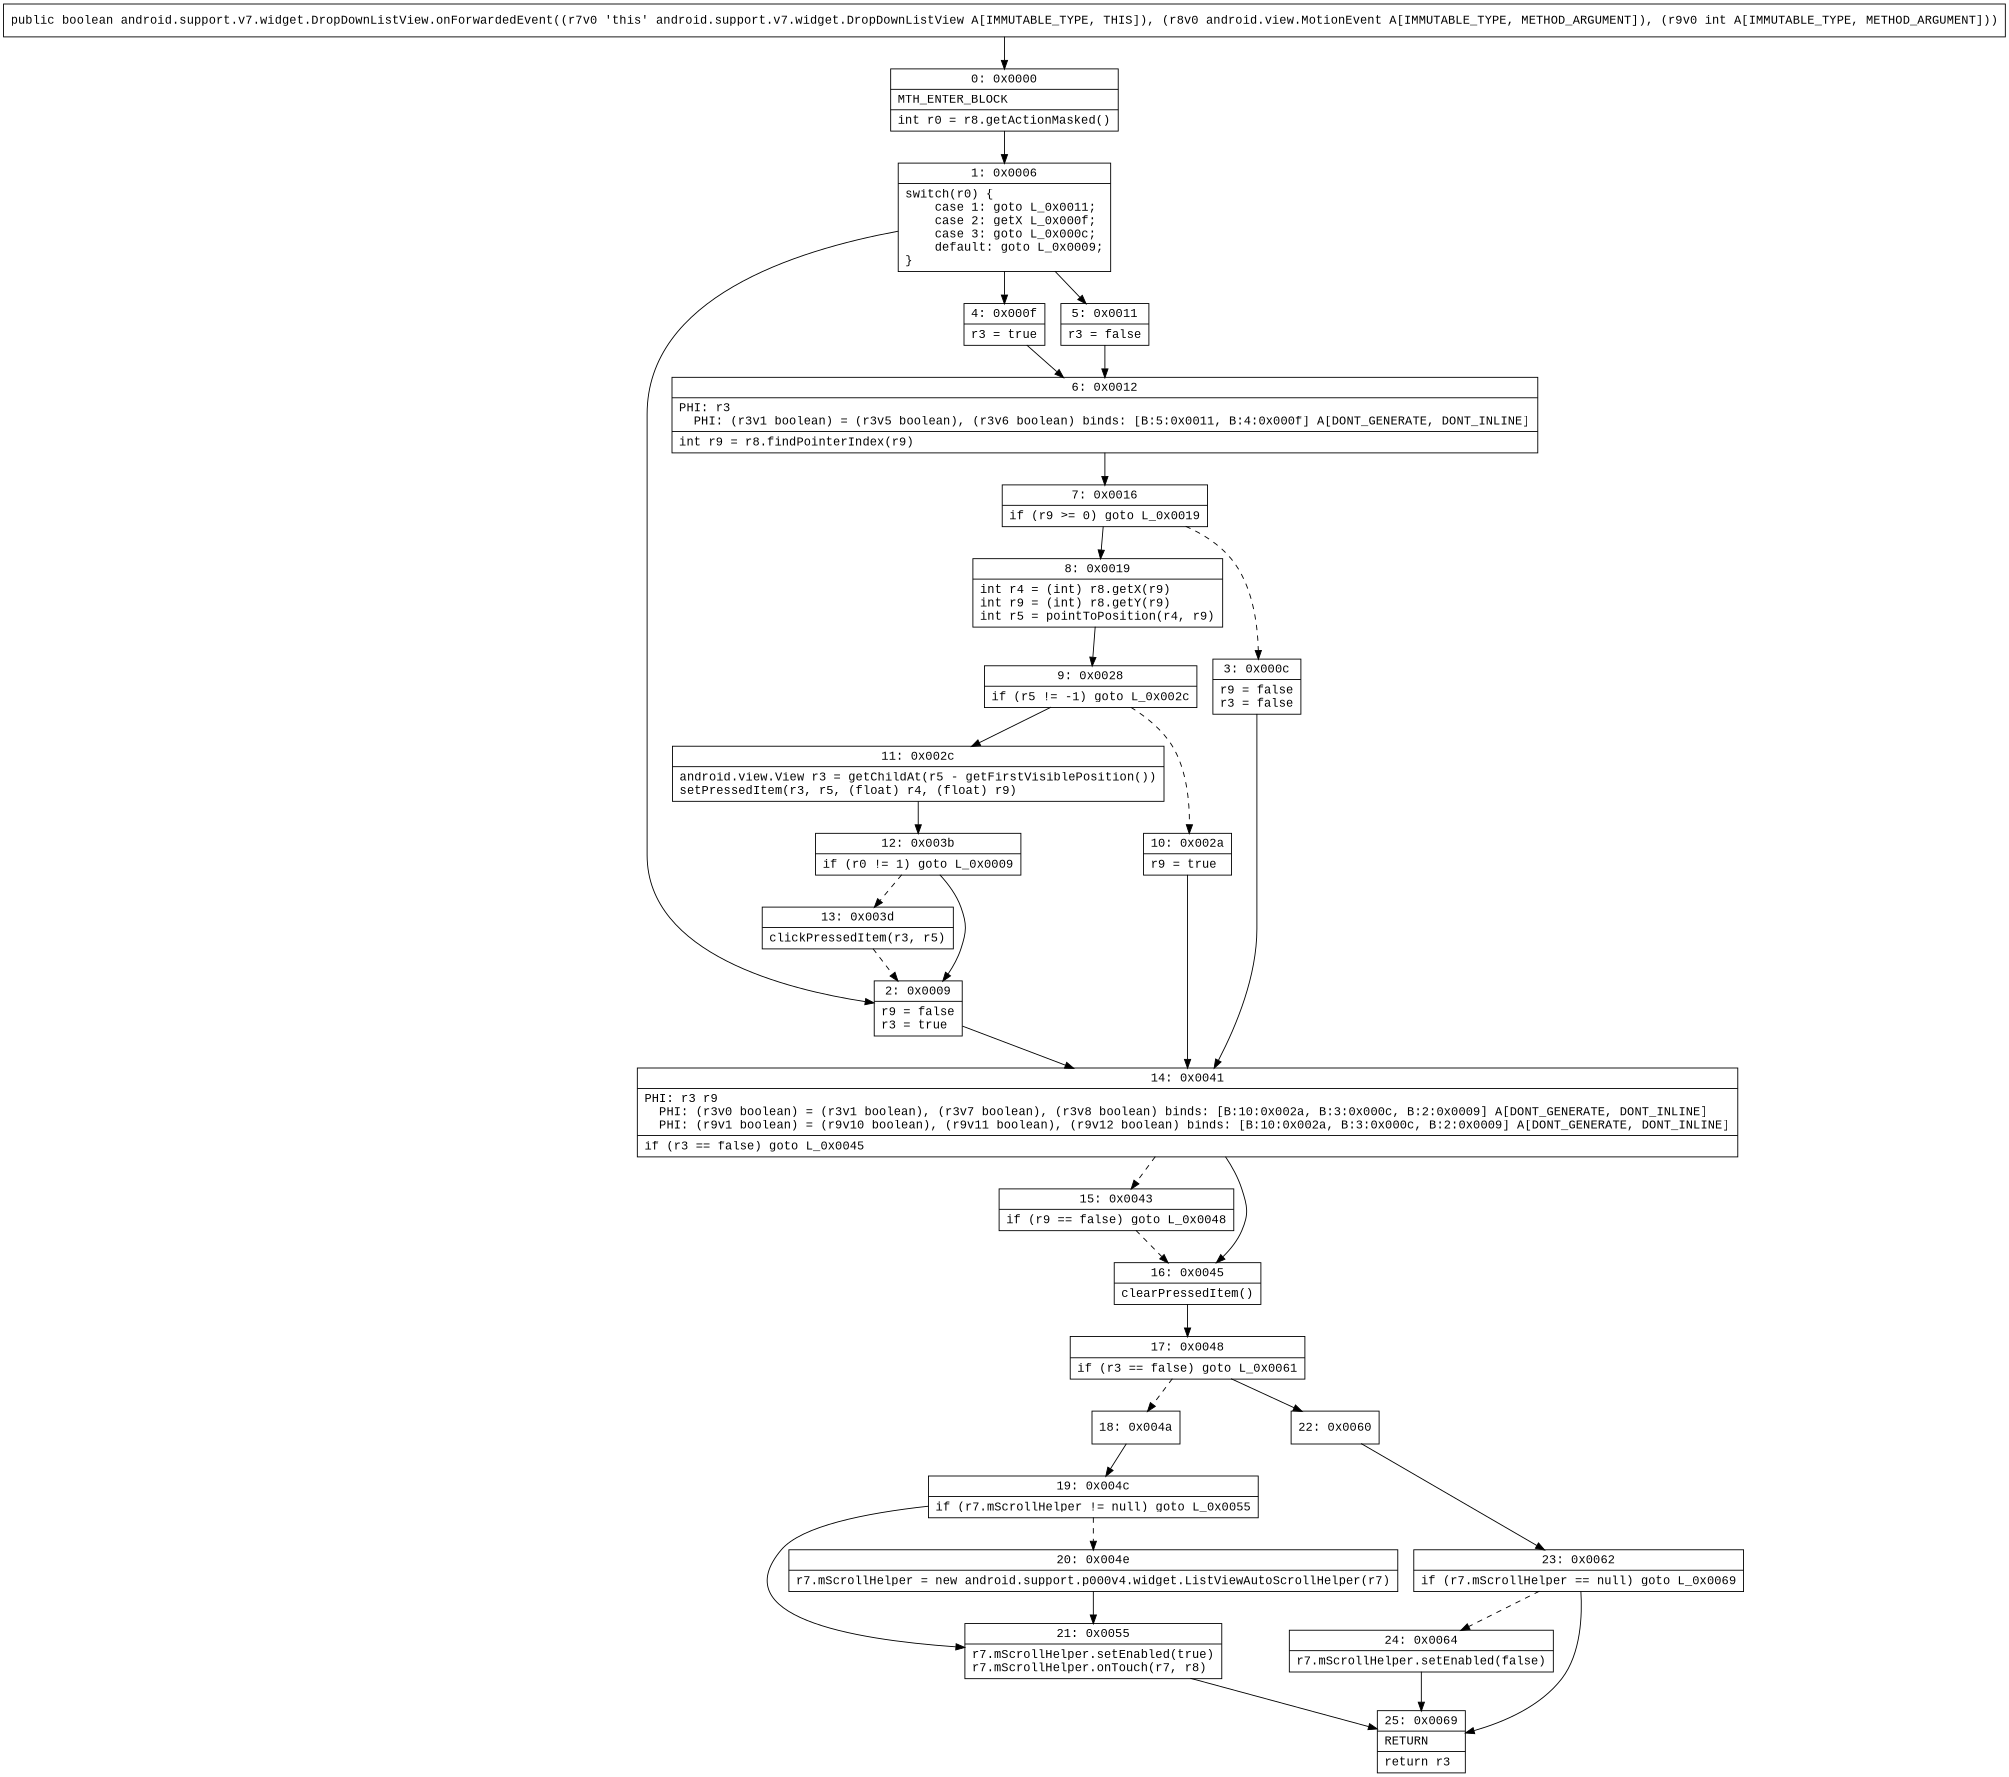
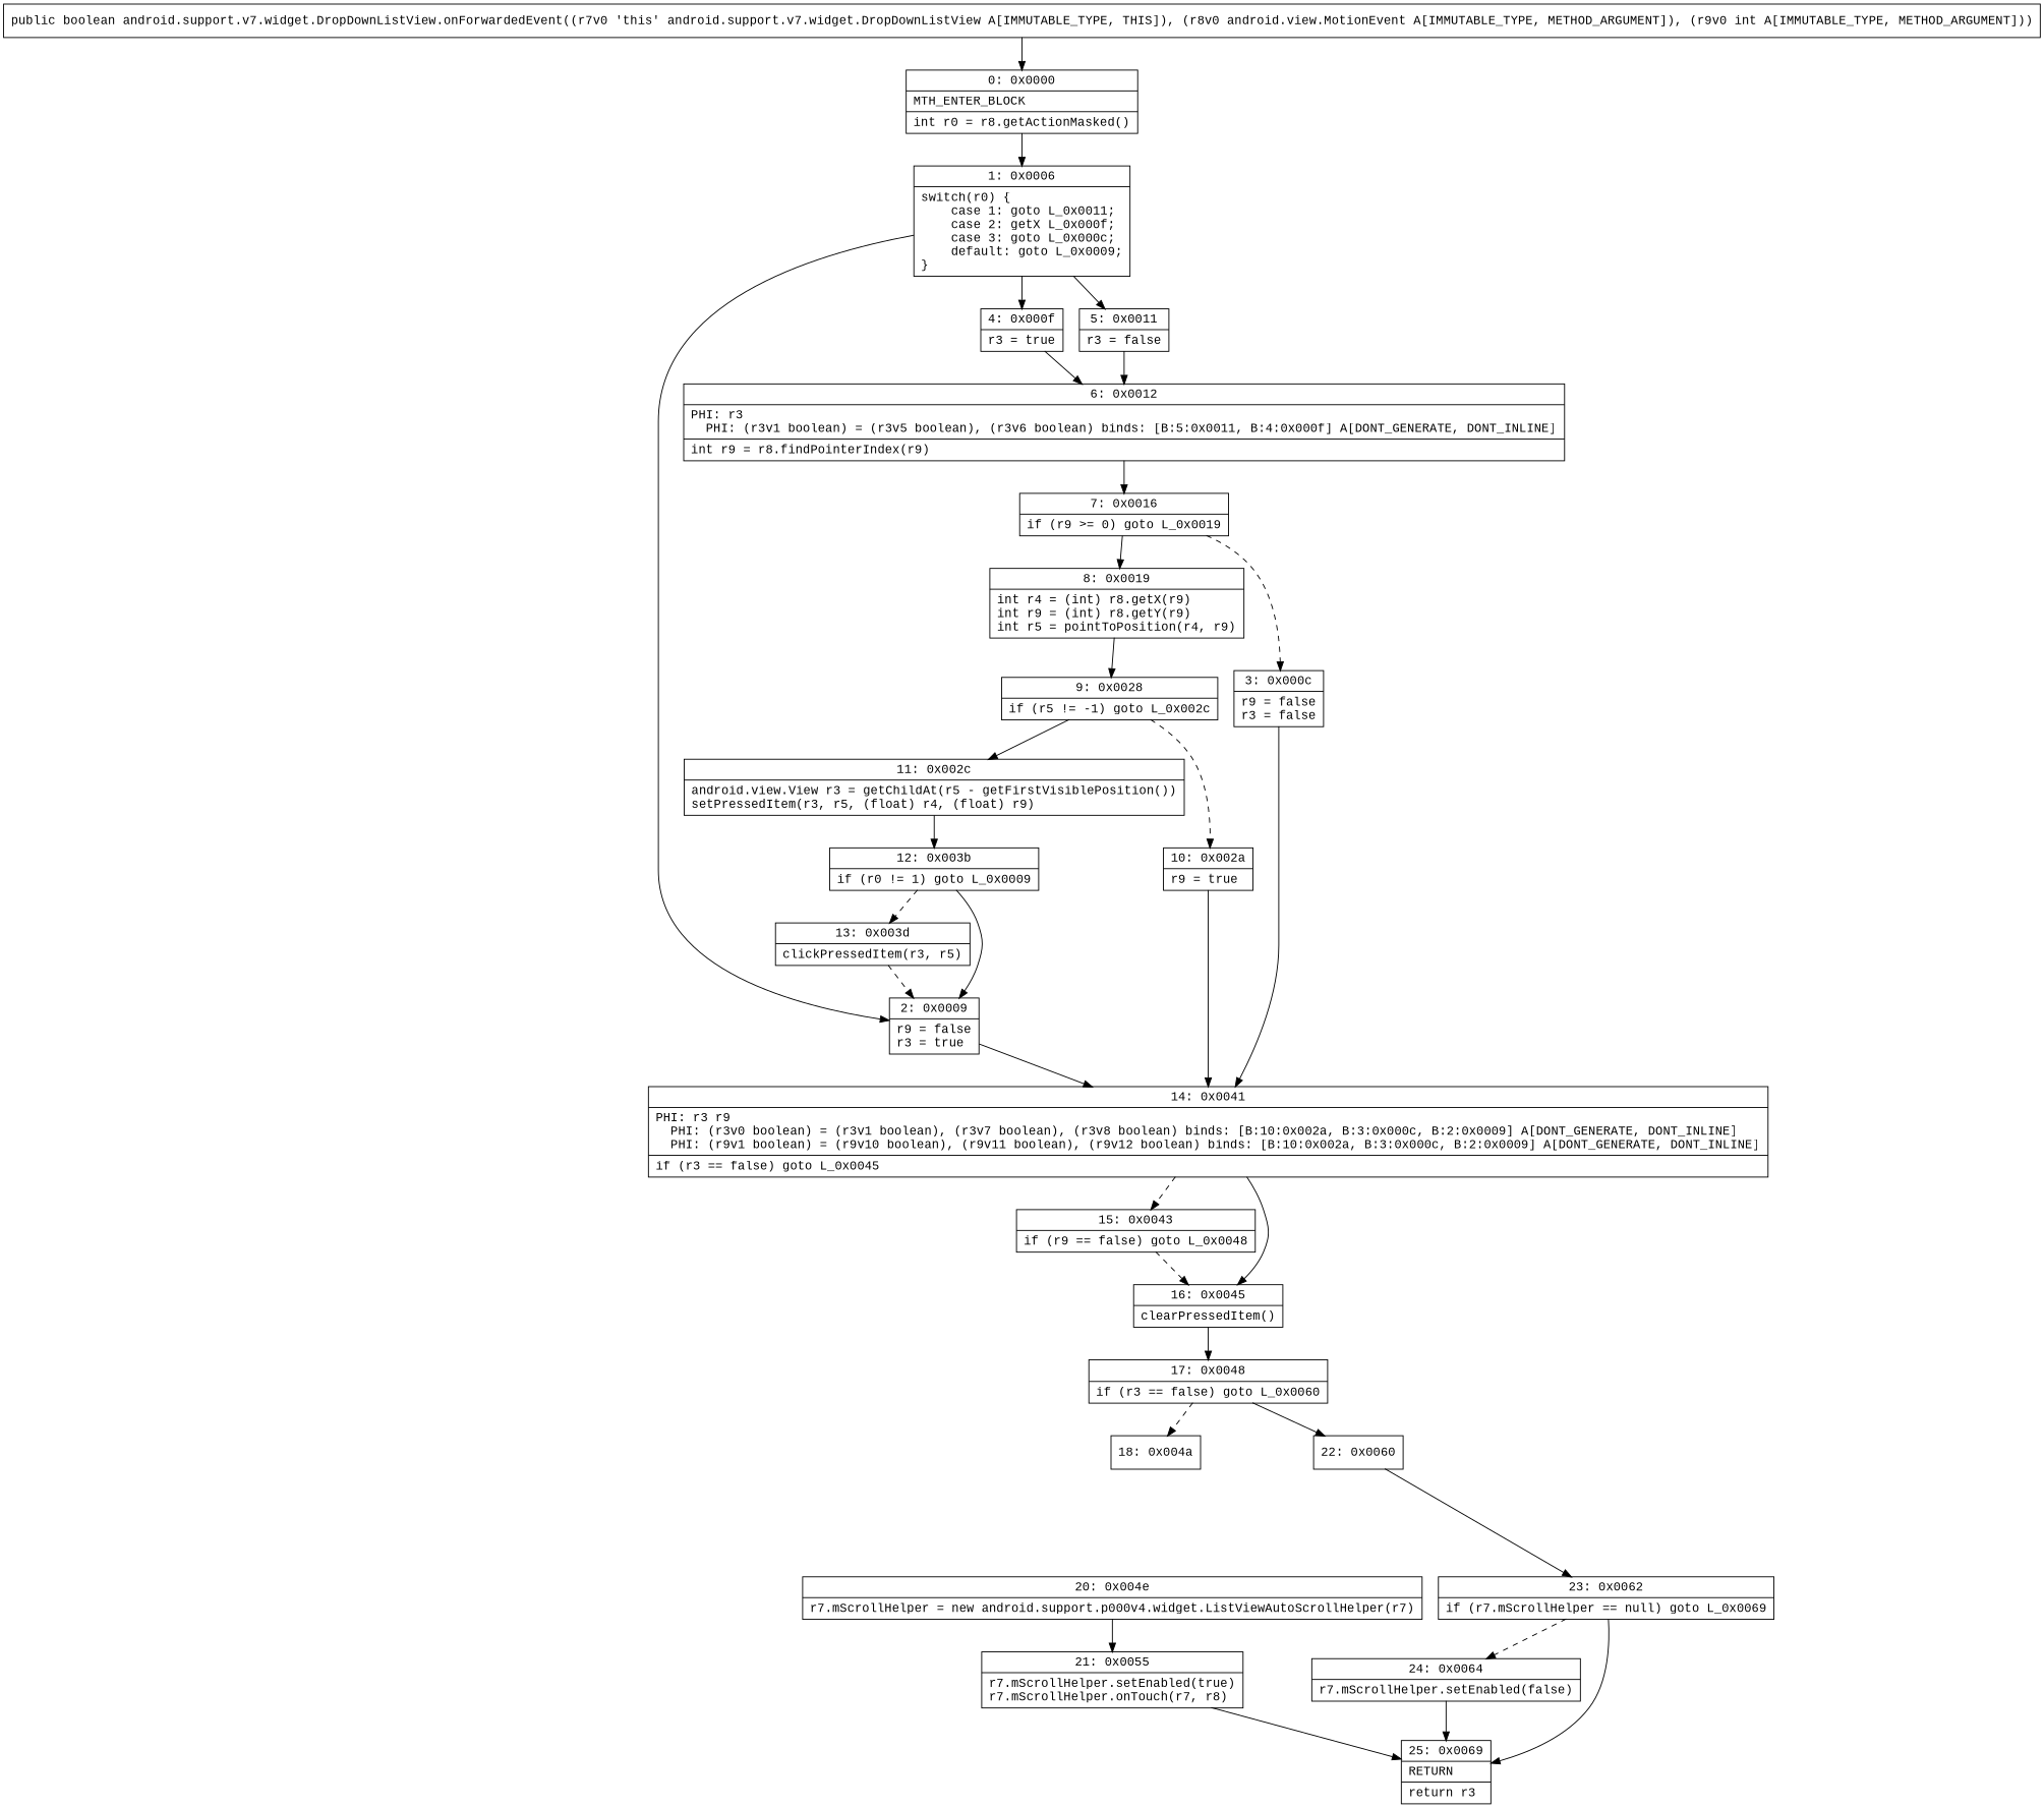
  digraph {
    fontname="Liberation Mono"
    node [fontname="Liberation Mono" shape=record]
    edge [fontname="Liberation Mono"]
    n1 [label="{0\:\ 0x0000|MTH_ENTER_BLOCK\l|int r0 = r8.getActionMasked()\l}"]
    n2 [label="{1\:\ 0x0006|switch(r0) \{\l    case 1: goto L_0x0011;\l    case 2: getX L_0x000f;\l    case 3: goto L_0x000c;\l    default: goto L_0x0009;\l\}\l}"]
    n3 [label="{2\:\ 0x0009|r9 = false\lr3 = true\l}"]
    n4 [label="{4\:\ 0x000f|r3 = true\l}"]
    n5 [label="{5\:\ 0x0011|r3 = false\l}"]
    n6 [label="{14\:\ 0x0041|PHI: r3 r9 \l  PHI: (r3v0 boolean) = (r3v1 boolean), (r3v7 boolean), (r3v8 boolean) binds: [B:10:0x002a, B:3:0x000c, B:2:0x0009] A[DONT_GENERATE, DONT_INLINE]\l  PHI: (r9v1 boolean) = (r9v10 boolean), (r9v11 boolean), (r9v12 boolean) binds: [B:10:0x002a, B:3:0x000c, B:2:0x0009] A[DONT_GENERATE, DONT_INLINE]\l|if (r3 == false) goto L_0x0045\l}"]
    n7 [label="{3\:\ 0x000c|r9 = false\lr3 = false\l}"]
    n8 [label="{6\:\ 0x0012|PHI: r3 \l  PHI: (r3v1 boolean) = (r3v5 boolean), (r3v6 boolean) binds: [B:5:0x0011, B:4:0x000f] A[DONT_GENERATE, DONT_INLINE]\l|int r9 = r8.findPointerIndex(r9)\l}"]
    n9 [label="{15\:\ 0x0043|if (r9 == false) goto L_0x0048\l}"]
    n10 [label="{16\:\ 0x0045|clearPressedItem()\l}"]
    n11 [label="{7\:\ 0x0016|if (r9 \>= 0) goto L_0x0019\l}"]
    n12 [label="{8\:\ 0x0019|int r4 = (int) r8.getX(r9)\lint r9 = (int) r8.getY(r9)\lint r5 = pointToPosition(r4, r9)\l}"]
    n13 [label="{9\:\ 0x0028|if (r5 != \-1) goto L_0x002c\l}"]
    n14 [label="{10\:\ 0x002a|r9 = true\l}"]
    n15 [label="{11\:\ 0x002c|android.view.View r3 = getChildAt(r5 \- getFirstVisiblePosition())\lsetPressedItem(r3, r5, (float) r4, (float) r9)\l}"]
    n16 [label="{12\:\ 0x003b|if (r0 != 1) goto L_0x0009\l}"]
    n17 [label="{13\:\ 0x003d|clickPressedItem(r3, r5)\l}"]
-   n18 [label="{17\:\ 0x0048|if (r3 == false) goto L_0x0061\l}"]
+   n18 [label="{17\:\ 0x0048|if (r3 == false) goto L_0x0060\l}"]
    n19 [label="{18\:\ 0x004a}"]
    n20 [label="{22\:\ 0x0060}"]
-   n21 [label="{19\:\ 0x004c|if (r7.mScrollHelper != null) goto L_0x0055\l}"]
    n22 [label="{23\:\ 0x0062|if (r7.mScrollHelper == null) goto L_0x0069\l}"]
    n23 [label="{20\:\ 0x004e|r7.mScrollHelper = new android.support.p000v4.widget.ListViewAutoScrollHelper(r7)\l}"]
    n24 [label="{21\:\ 0x0055|r7.mScrollHelper.setEnabled(true)\lr7.mScrollHelper.onTouch(r7, r8)\l}"]
    n25 [label="{25\:\ 0x0069|RETURN\l|return r3\l}"]
    n26 [label="{24\:\ 0x0064|r7.mScrollHelper.setEnabled(false)\l}"]
    n27 [label="{public boolean android.support.v7.widget.DropDownListView.onForwardedEvent((r7v0 'this' android.support.v7.widget.DropDownListView A[IMMUTABLE_TYPE, THIS]), (r8v0 android.view.MotionEvent A[IMMUTABLE_TYPE, METHOD_ARGUMENT]), (r9v0 int A[IMMUTABLE_TYPE, METHOD_ARGUMENT])) }"]
    n1 -> n2
    n2 -> n3
    n2 -> n4
    n2 -> n5
    n3 -> n6
    n4 -> n8
    n5 -> n8
    n6 -> n9 [style=dashed]
    n6 -> n10
    n7 -> n6
    n8 -> n11
    n9 -> n10 [style=dashed]
    n10 -> n18
    n11 -> n7 [style=dashed]
    n11 -> n12
    n12 -> n13
    n13 -> n14 [style=dashed]
    n13 -> n15
    n14 -> n6
    n15 -> n16
    n16 -> n3
    n16 -> n17 [style=dashed]
    n17 -> n3 [style=dashed]
    n18 -> n19 [style=dashed]
    n18 -> n20
-   n19 -> n21
    n20 -> n22
-   n21 -> n23 [style=dashed]
-   n21 -> n24
    n22 -> n25
    n22 -> n26 [style=dashed]
    n23 -> n24
    n24 -> n25
    n26 -> n25
    n27 -> n1
  }
